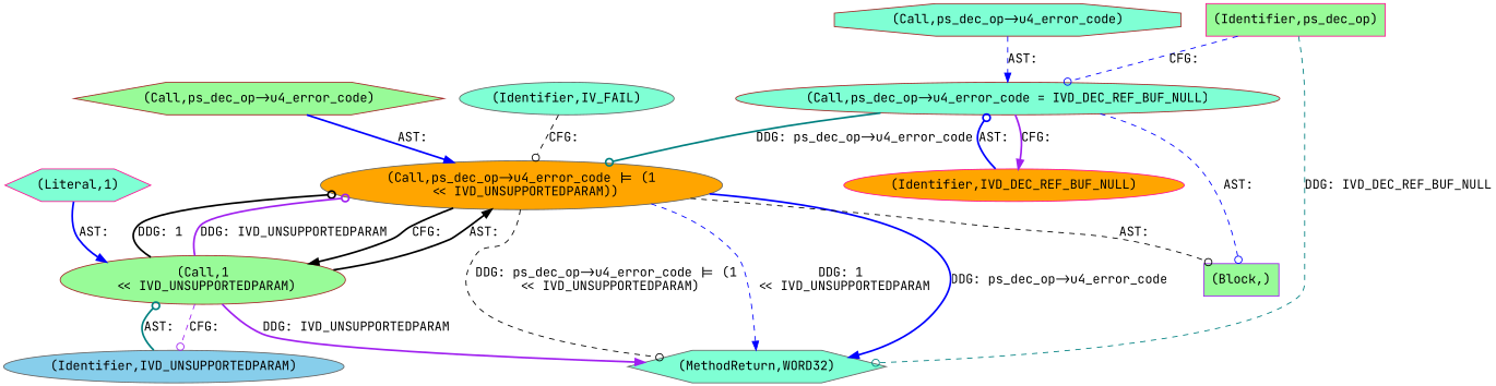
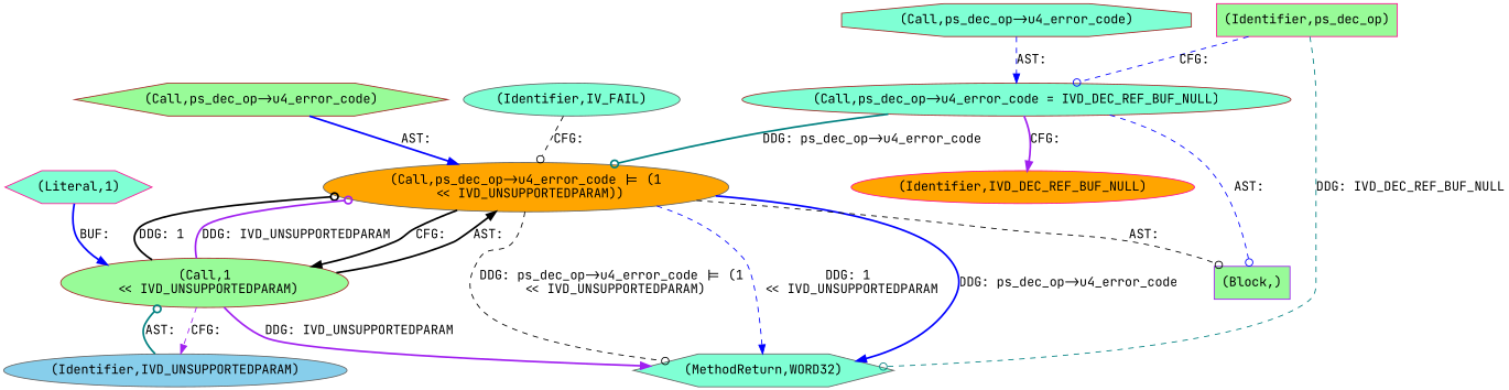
  digraph {
    fontname="JetBrains Mono"
    node [color=gray40 fillcolor=aquamarine fontname="JetBrains Mono" shape=ellipse style=filled]
    edge [arrowhead=odot color=blue fontname="JetBrains Mono" style=bold]
    n1 [fillcolor=orange label="(Call,ps_dec_op->u4_error_code |= (1\n << IVD_UNSUPPORTEDPARAM))"]
    n2 [color=brown fillcolor=palegreen label="(Call,1\n << IVD_UNSUPPORTEDPARAM)"]
    n3 [label="(MethodReturn,WORD32)" shape=hexagon]
    n4 [color=purple fillcolor=palegreen label="(Block,)" shape=box]
    n5 [fillcolor=skyblue label="(Identifier,IVD_UNSUPPORTEDPARAM)"]
    n6 [color=brown label="(Call,ps_dec_op->u4_error_code = IVD_DEC_REF_BUF_NULL)"]
    n7 [color=deeppink fillcolor=orange label="(Identifier,IVD_DEC_REF_BUF_NULL)"]
    n8 [label="(Identifier,IV_FAIL)"]
    n9 [color=deeppink fillcolor=palegreen label="(Identifier,ps_dec_op)" shape=box]
    n10 [color=deeppink label="(Literal,1)" shape=hexagon]
    n11 [color=brown label="(Call,ps_dec_op->u4_error_code)" shape=octagon]
    n12 [color=brown fillcolor=palegreen label="(Call,ps_dec_op->u4_error_code)" shape=hexagon]
    n1 -> n2 [arrowhead=normal color=black label="CFG: "]
    n1 -> n3 [arrowhead=normal label="DDG: ps_dec_op->u4_error_code"]
    n1 -> n3 [color=black label="DDG: ps_dec_op->u4_error_code |= (1\n << IVD_UNSUPPORTEDPARAM)" style=dashed]
    n1 -> n3 [arrowhead=normal label="DDG: 1\n << IVD_UNSUPPORTEDPARAM" style=dashed]
    n1 -> n4 [color=black label="AST: " style=dashed]
    n2 -> n1 [arrowhead=normal color=black label="AST: "]
    n2 -> n1 [color=black label="DDG: 1"]
    n2 -> n1 [color=purple label="DDG: IVD_UNSUPPORTEDPARAM"]
    n2 -> n3 [arrowhead=normal color=purple label="DDG: IVD_UNSUPPORTEDPARAM"]
-   n2 -> n5 [color=purple label="CFG: " style=dashed]
+   n2 -> n5 [arrowhead=normal color=purple label="CFG: " style=dashed]
    n5 -> n2 [color=teal label="AST: "]
    n6 -> n1 [color=teal label="DDG: ps_dec_op->u4_error_code"]
    n6 -> n4 [label="AST: " style=dashed]
    n6 -> n7 [arrowhead=normal color=purple label="CFG: "]
-   n7 -> n6 [label="AST: "]
    n8 -> n1 [color=black label="CFG: " style=dashed]
    n9 -> n3 [color=teal label="DDG: IVD_DEC_REF_BUF_NULL" style=dashed]
    n9 -> n6 [label="CFG: " style=dashed]
-   n10 -> n2 [arrowhead=normal label="AST: "]
+   n10 -> n2 [arrowhead=normal label="BUF: "]
    n11 -> n6 [arrowhead=normal label="AST: " style=dashed]
    n12 -> n1 [arrowhead=normal label="AST: "]
  }
